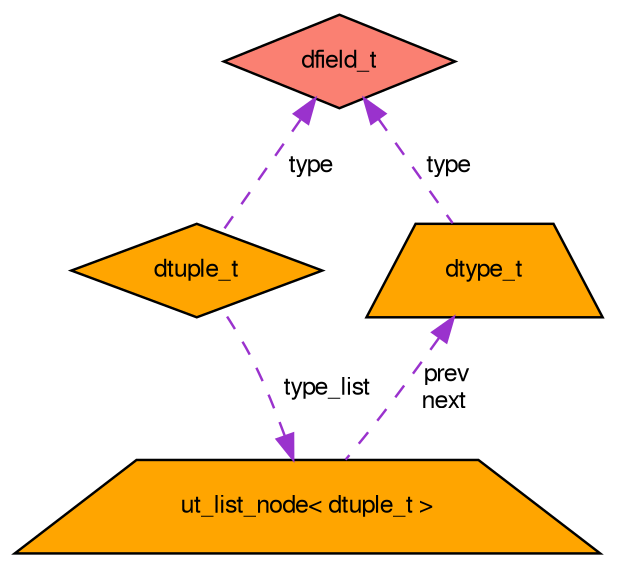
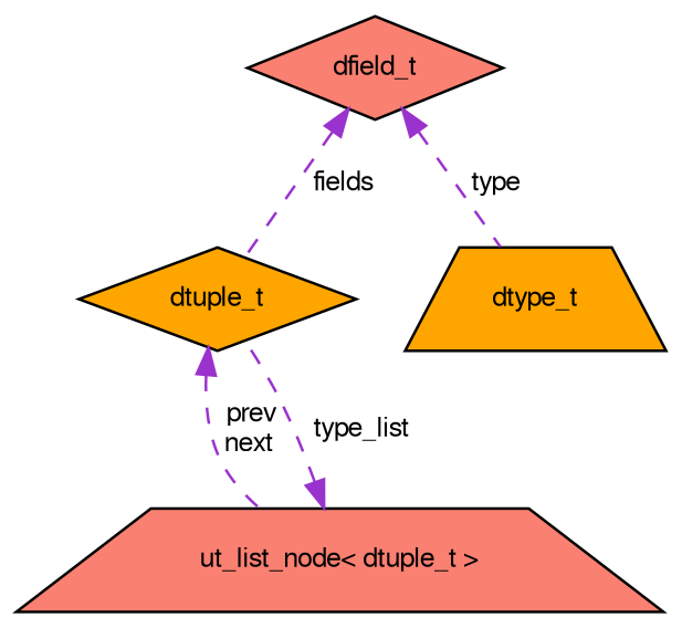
  digraph {
    node [color=black fillcolor=orange fontname=FreeSans fontsize=10 shape=diamond style=filled]
    edge [color=darkorchid3 dir=back fontname=FreeSans fontsize=10 labelfontname=FreeSans labelfontsize=10 style=dashed]
    n1 [fontcolor=black height=0.2 label=dtuple_t width=0.4]
-   n2 [height=0.2 label="ut_list_node\< dtuple_t \>" shape=trapezium width=0.4]
+   n2 [fillcolor=salmon height=0.2 label="ut_list_node\< dtuple_t \>" shape=trapezium width=0.4]
    n3 [fillcolor=salmon height=0.2 label=dfield_t width=0.4]
    n4 [height=0.2 label=dtype_t shape=trapezium width=0.4]
-   n4 -> n2 [label=" prev\nnext"]
+   n1 -> n2 [label=" prev\nnext"]
    n2 -> n1 [label=" type_list"]
-   n3 -> n1 [label=" type"]
+   n3 -> n1 [label=" fields"]
    n3 -> n4 [label=" type"]
  }
